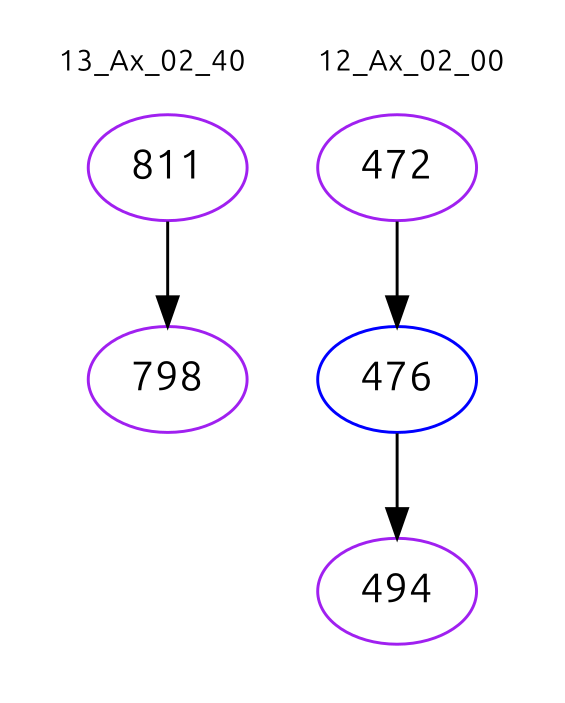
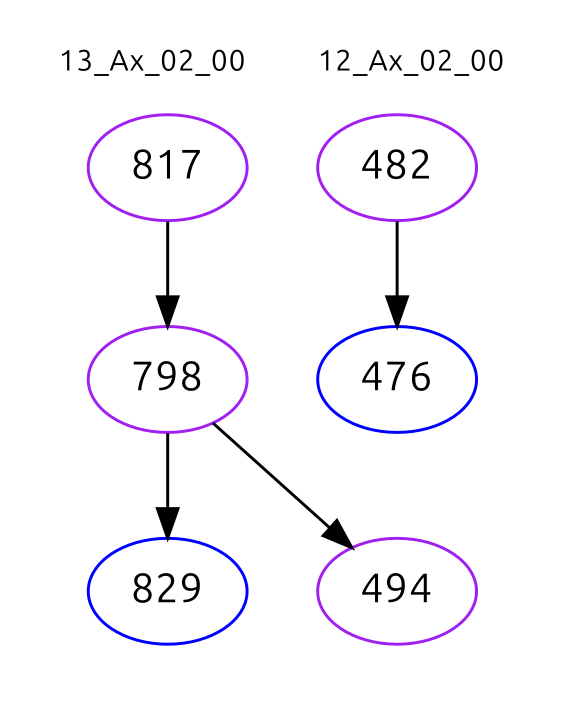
  digraph {
    fontname=Ubuntu
    node [color=purple fontname=Ubuntu]
    edge [color=black fontname=Ubuntu]
-   n1 [label=811]
+   n1 [label=817]
    n2 [label=798]
-   n4 [label=472]
+   n3 [color=blue label=829]
+   n4 [label=482]
    n5 [color=blue label=476]
    n6 [label=494]
    subgraph cluster_1 {
      color=white
      fontsize=10
-     label="13_Ax_02_40"
+     label="13_Ax_02_00"
      n1
      n2
+     n3
    }
    subgraph cluster_2 {
      color=white
      fontsize=10
      label="12_Ax_02_00"
      n4
      n5
      n6
    }
    n1 -> n2
+   n2 -> n3
    n4 -> n5
-   n5 -> n6
+   n2 -> n6
  }
